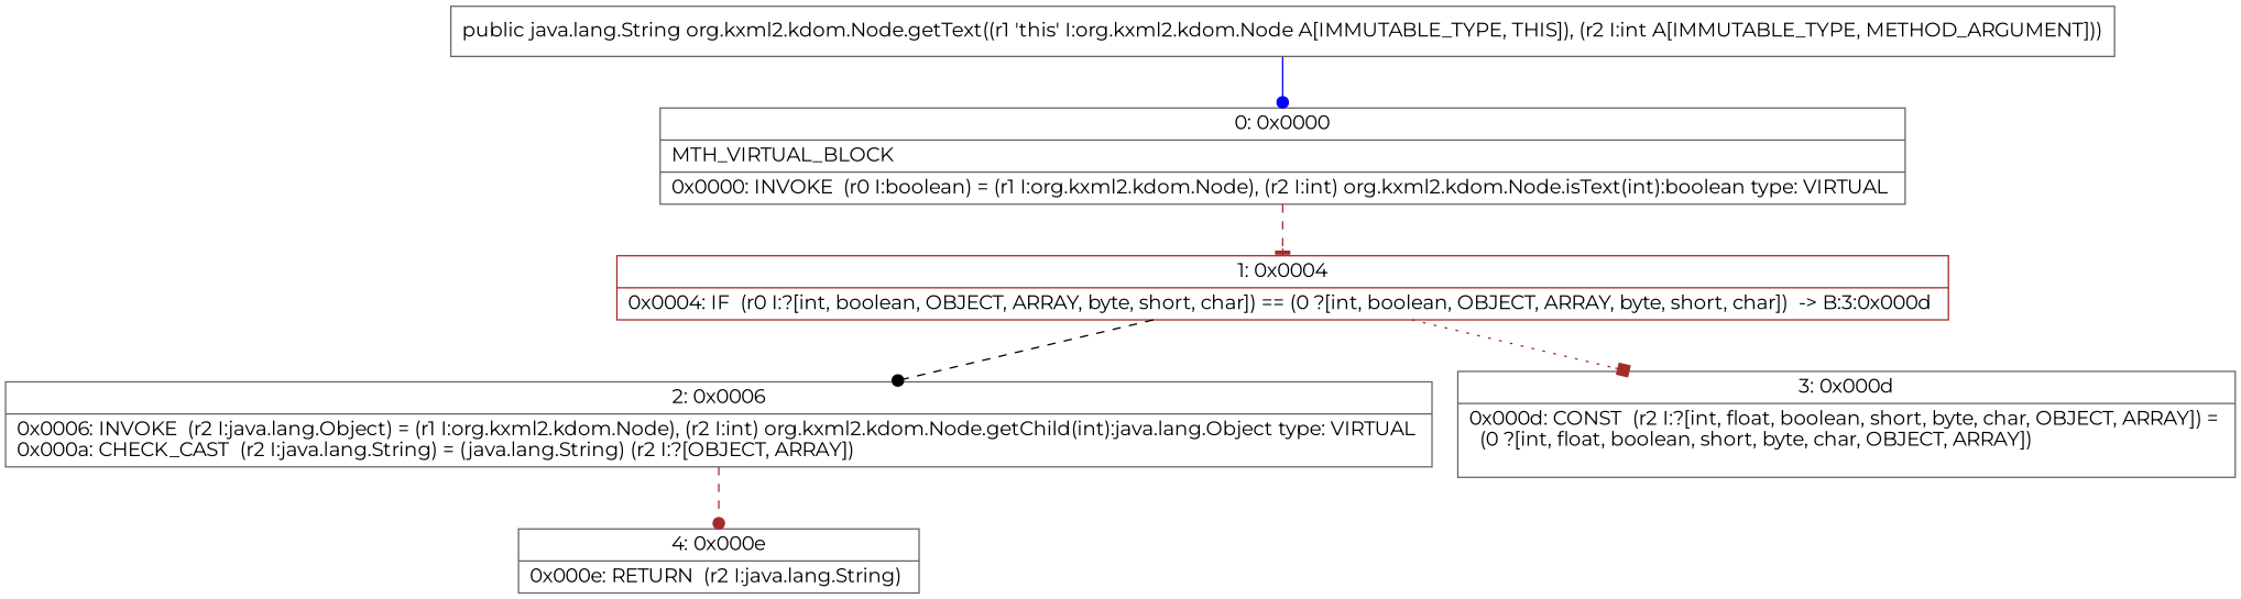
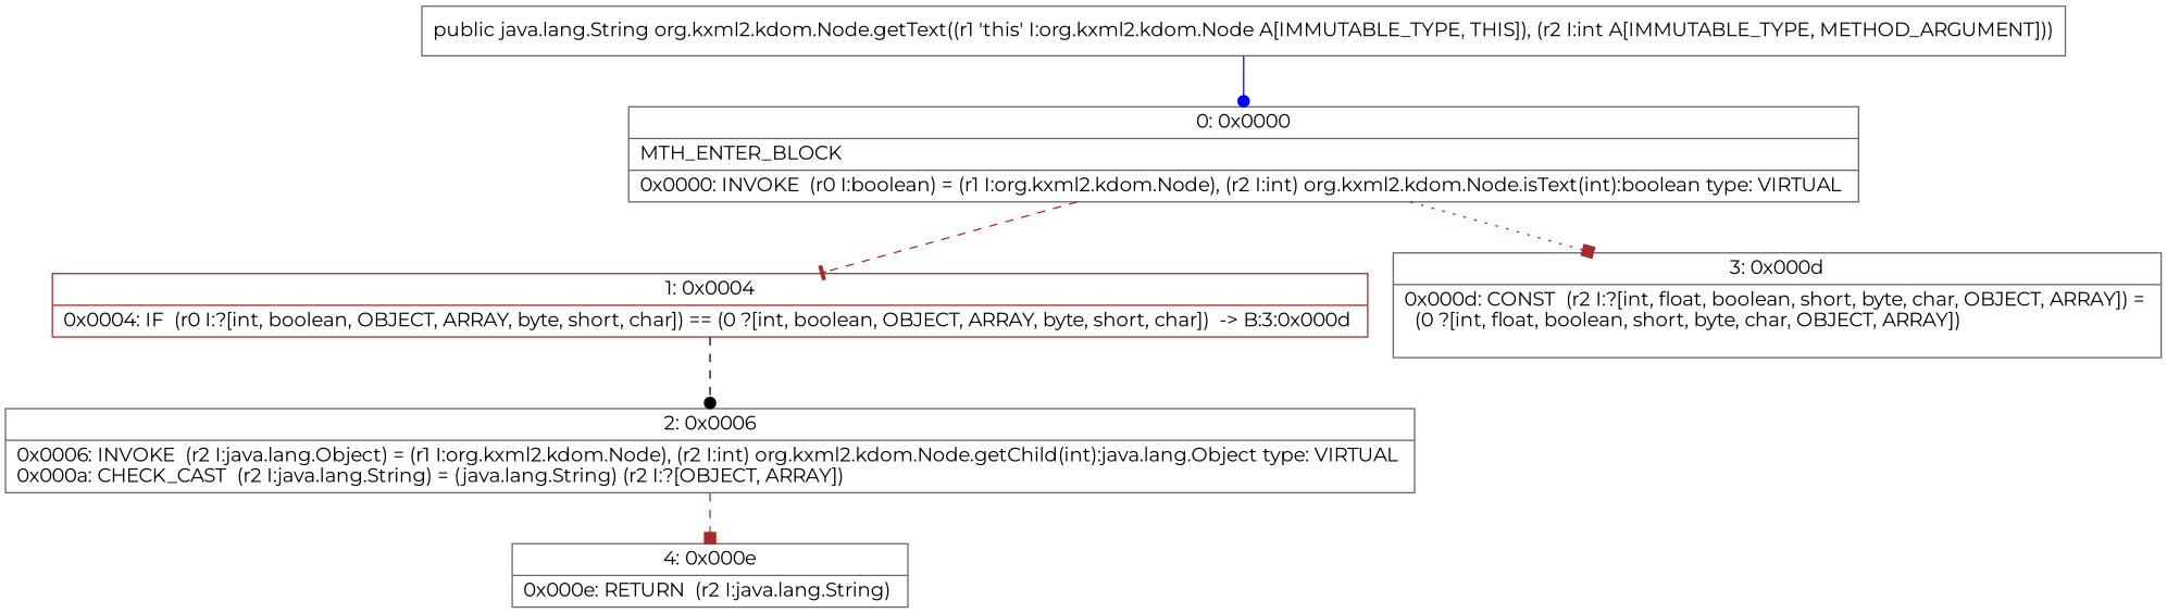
  digraph {
    fontname=Montserrat
    node [color=gray40 fontname=Montserrat shape=record]
    edge [arrowhead=dot color=brown fontname=Montserrat style=dashed]
-   n1 [label="{0\:\ 0x0000|MTH_VIRTUAL_BLOCK\l|0x0000: INVOKE  (r0 I:boolean) = (r1 I:org.kxml2.kdom.Node), (r2 I:int) org.kxml2.kdom.Node.isText(int):boolean type: VIRTUAL \l}"]
+   n1 [label="{0\:\ 0x0000|MTH_ENTER_BLOCK\l|0x0000: INVOKE  (r0 I:boolean) = (r1 I:org.kxml2.kdom.Node), (r2 I:int) org.kxml2.kdom.Node.isText(int):boolean type: VIRTUAL \l}"]
    n2 [color=brown label="{1\:\ 0x0004|0x0004: IF  (r0 I:?[int, boolean, OBJECT, ARRAY, byte, short, char]) == (0 ?[int, boolean, OBJECT, ARRAY, byte, short, char])  \-\> B:3:0x000d \l}"]
    n3 [label="{2\:\ 0x0006|0x0006: INVOKE  (r2 I:java.lang.Object) = (r1 I:org.kxml2.kdom.Node), (r2 I:int) org.kxml2.kdom.Node.getChild(int):java.lang.Object type: VIRTUAL \l0x000a: CHECK_CAST  (r2 I:java.lang.String) = (java.lang.String) (r2 I:?[OBJECT, ARRAY]) \l}"]
    n4 [label="{3\:\ 0x000d|0x000d: CONST  (r2 I:?[int, float, boolean, short, byte, char, OBJECT, ARRAY]) = \l  (0 ?[int, float, boolean, short, byte, char, OBJECT, ARRAY])\l \l}"]
    n5 [label="{4\:\ 0x000e|0x000e: RETURN  (r2 I:java.lang.String) \l}"]
    n6 [label="{public java.lang.String org.kxml2.kdom.Node.getText((r1 'this' I:org.kxml2.kdom.Node A[IMMUTABLE_TYPE, THIS]), (r2 I:int A[IMMUTABLE_TYPE, METHOD_ARGUMENT])) }"]
    n1 -> n2 [arrowhead=tee]
    n2 -> n3 [color=black]
-   n2 -> n4 [arrowhead=box style=dotted]
-   n3 -> n5
+   n1 -> n4 [arrowhead=box style=dotted]
+   n3 -> n5 [arrowhead=box]
    n6 -> n1 [color=blue style=solid]
  }
